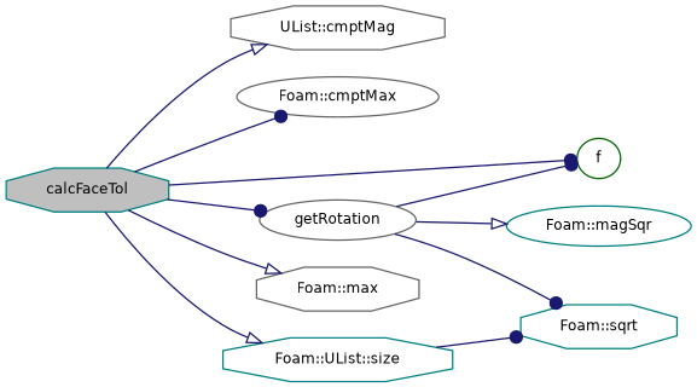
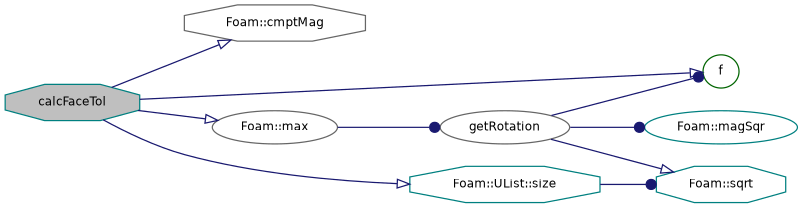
  digraph {
    rankdir=LR
    node [color=teal fontname=Helvetica fontsize=10 shape=ellipse]
    edge [arrowhead=onormal color=midnightblue fontname=Helvetica fontsize=10 labelfontname=Helvetica labelfontsize=10 style=solid]
    n1 [fillcolor=grey75 fontcolor=black height=0.2 label=calcFaceTol shape=octagon style=filled width=0.4]
-   n2 [color=gray40 height=0.2 label="UList::cmptMag" shape=octagon width=0.4]
-   n3 [color=gray40 height=0.2 label="Foam::cmptMax" width=0.4]
+   n2 [color=gray40 height=0.2 label="Foam::cmptMag" shape=octagon width=0.4]
    n4 [color=darkgreen height=0.2 label=f width=0.4]
    n5 [color=gray40 height=0.2 label=getRotation width=0.4]
-   n6 [color=gray40 height=0.2 label="Foam::max" shape=octagon width=0.4]
+   n6 [color=gray40 height=0.2 label="Foam::max" width=0.4]
    n7 [height=0.2 label="Foam::UList::size" shape=octagon width=0.4]
    n8 [height=0.2 label="Foam::magSqr" width=0.4]
    n9 [height=0.2 label="Foam::sqrt" shape=octagon width=0.4]
    n1 -> n2
-   n1 -> n3 [arrowhead=dot]
-   n1 -> n4 [arrowhead=dot]
-   n1 -> n5 [arrowhead=dot]
+   n1 -> n4
+   n6 -> n5 [arrowhead=dot]
    n1 -> n6
    n1 -> n7
    n5 -> n4 [arrowhead=dot]
-   n5 -> n8
-   n5 -> n9 [arrowhead=dot]
+   n5 -> n8 [arrowhead=dot]
+   n5 -> n9
    n7 -> n9 [arrowhead=dot]
  }
